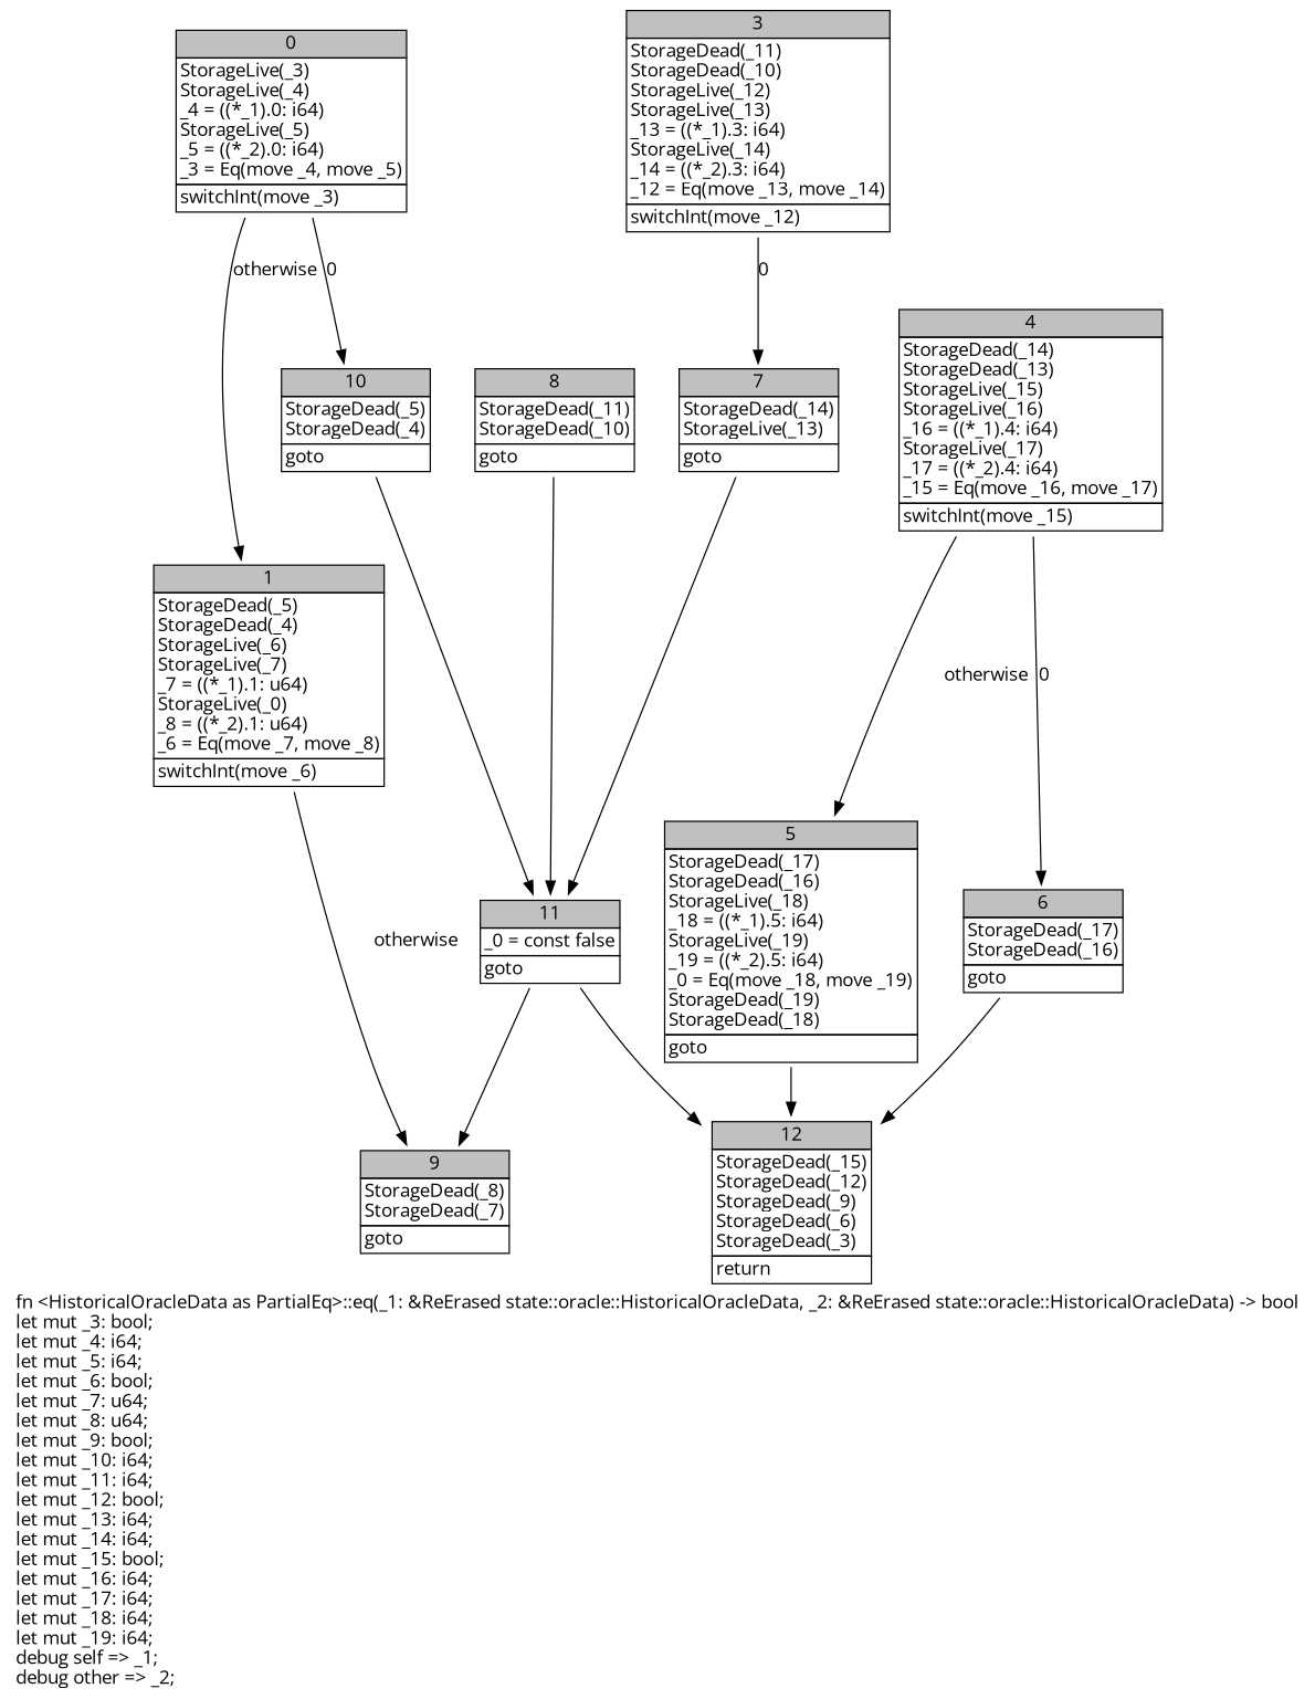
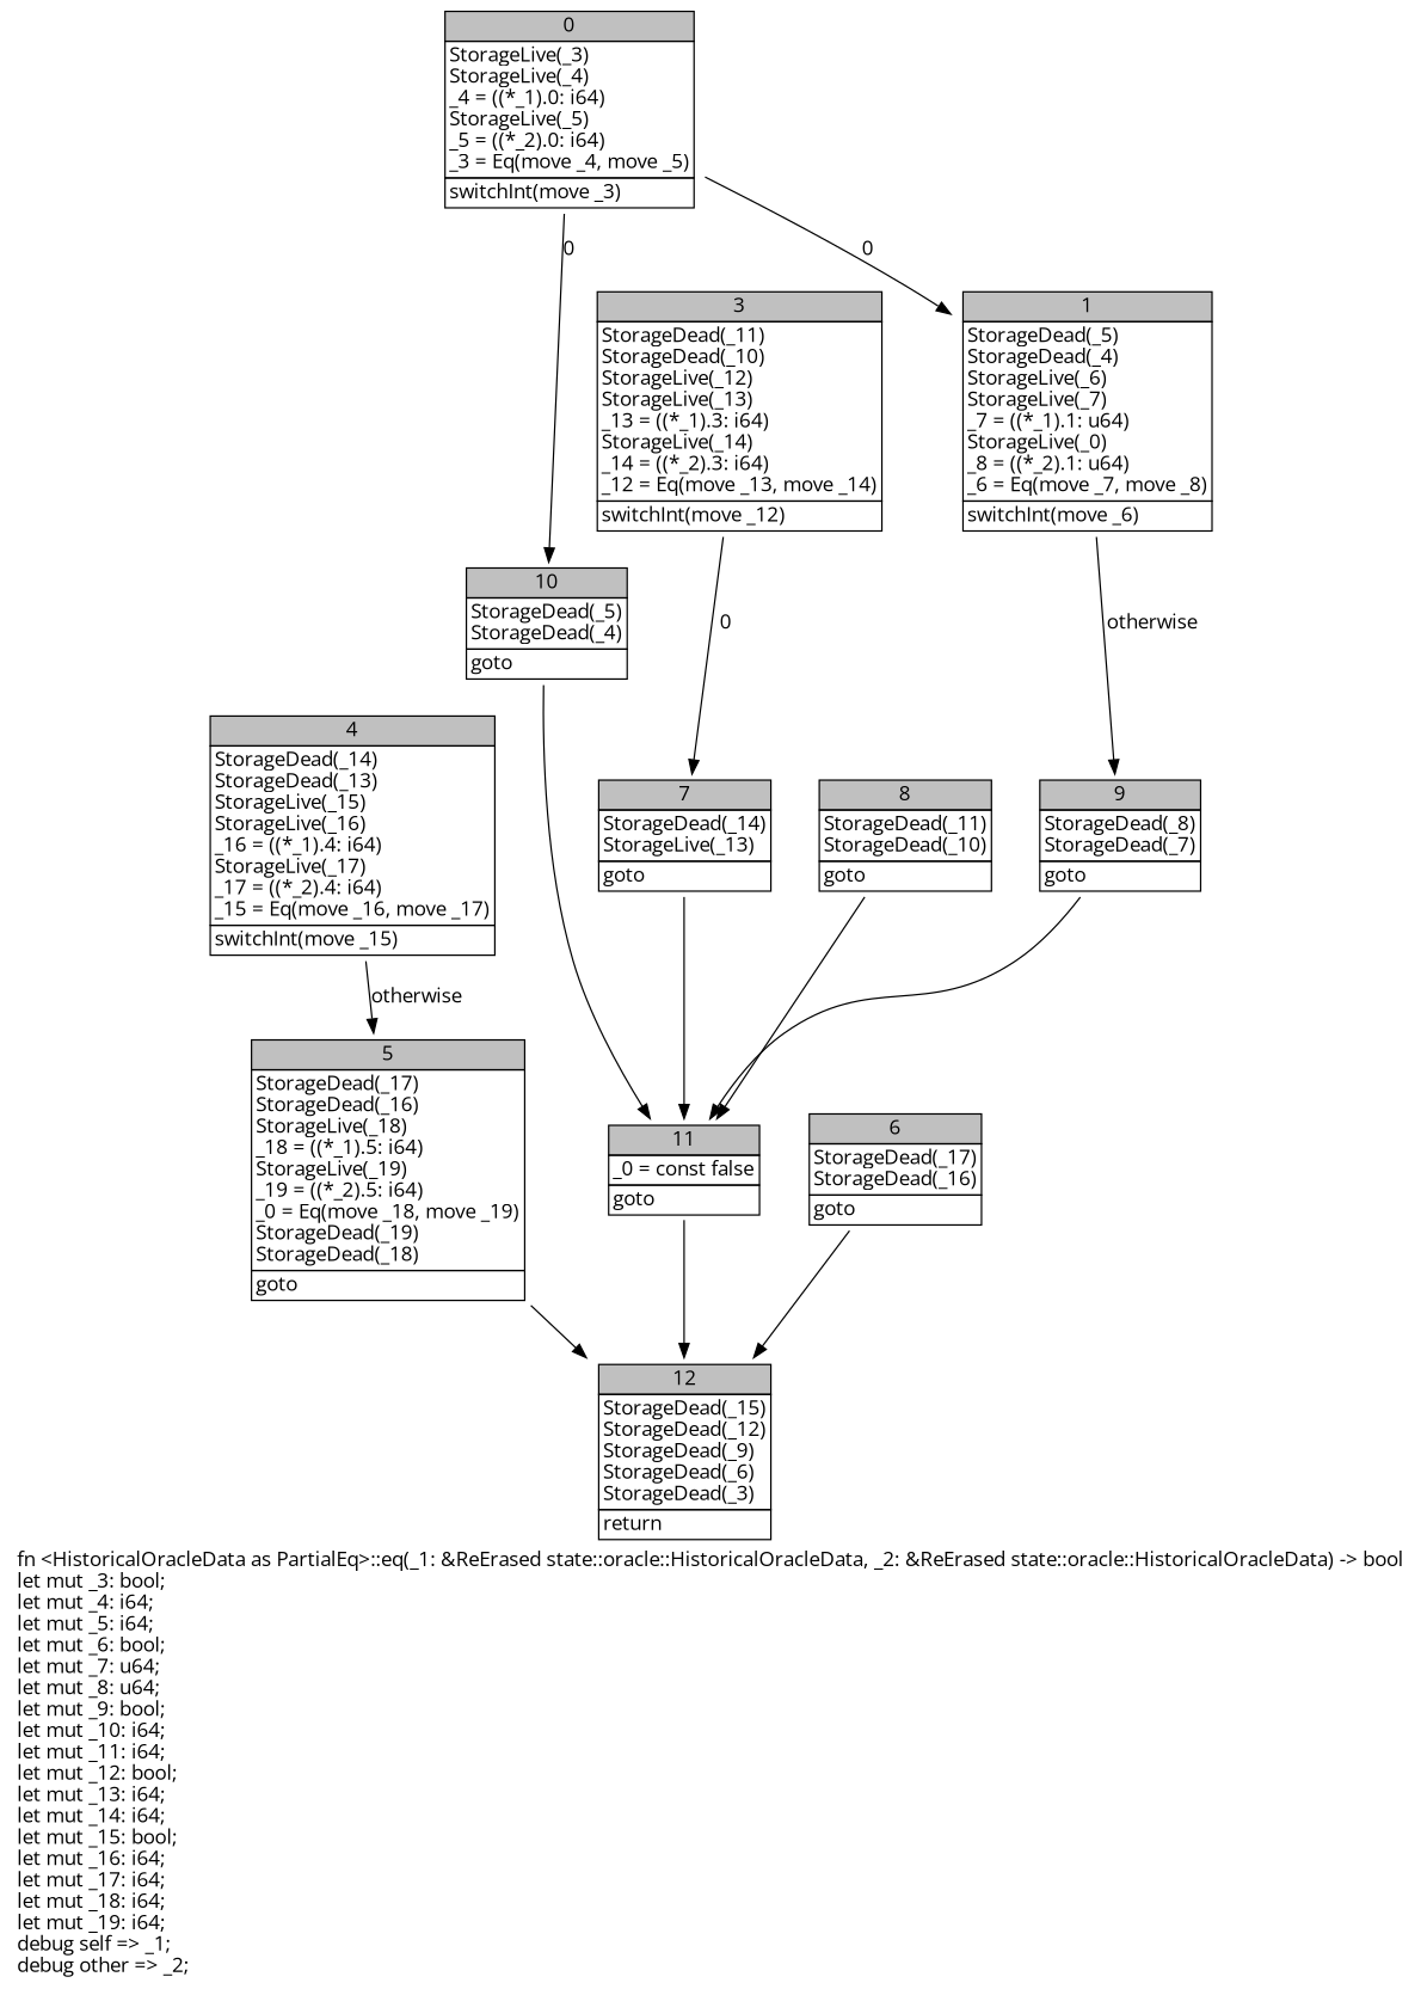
  digraph {
    fontname="Open Sans"
    label=<fn &lt;HistoricalOracleData as PartialEq&gt;::eq(_1: &amp;ReErased state::oracle::HistoricalOracleData, _2: &amp;ReErased state::oracle::HistoricalOracleData) -&gt; bool<br align="left"/>let mut _3: bool;<br align="left"/>let mut _4: i64;<br align="left"/>let mut _5: i64;<br align="left"/>let mut _6: bool;<br align="left"/>let mut _7: u64;<br align="left"/>let mut _8: u64;<br align="left"/>let mut _9: bool;<br align="left"/>let mut _10: i64;<br align="left"/>let mut _11: i64;<br align="left"/>let mut _12: bool;<br align="left"/>let mut _13: i64;<br align="left"/>let mut _14: i64;<br align="left"/>let mut _15: bool;<br align="left"/>let mut _16: i64;<br align="left"/>let mut _17: i64;<br align="left"/>let mut _18: i64;<br align="left"/>let mut _19: i64;<br align="left"/>debug self =&gt; _1;<br align="left"/>debug other =&gt; _2;<br align="left"/>>
    node [fontname="Open Sans" shape=none]
    edge [fontname="Open Sans"]
    n1 [label=<<table border="0" cellborder="1" cellspacing="0"><tr><td bgcolor="gray" align="center" colspan="1">0</td></tr><tr><td align="left" balign="left">StorageLive(_3)<br/>StorageLive(_4)<br/>_4 = ((*_1).0: i64)<br/>StorageLive(_5)<br/>_5 = ((*_2).0: i64)<br/>_3 = Eq(move _4, move _5)<br/></td></tr><tr><td align="left">switchInt(move _3)</td></tr></table>>]
    n2 [label=<<table border="0" cellborder="1" cellspacing="0"><tr><td bgcolor="gray" align="center" colspan="1">1</td></tr><tr><td align="left" balign="left">StorageDead(_5)<br/>StorageDead(_4)<br/>StorageLive(_6)<br/>StorageLive(_7)<br/>_7 = ((*_1).1: u64)<br/>StorageLive(_0)<br/>_8 = ((*_2).1: u64)<br/>_6 = Eq(move _7, move _8)<br/></td></tr><tr><td align="left">switchInt(move _6)</td></tr></table>>]
    n3 [label=<<table border="0" cellborder="1" cellspacing="0"><tr><td bgcolor="gray" align="center" colspan="1">10</td></tr><tr><td align="left" balign="left">StorageDead(_5)<br/>StorageDead(_4)<br/></td></tr><tr><td align="left">goto</td></tr></table>>]
    n4 [label=<<table border="0" cellborder="1" cellspacing="0"><tr><td bgcolor="gray" align="center" colspan="1">9</td></tr><tr><td align="left" balign="left">StorageDead(_8)<br/>StorageDead(_7)<br/></td></tr><tr><td align="left">goto</td></tr></table>>]
    n5 [label=<<table border="0" cellborder="1" cellspacing="0"><tr><td bgcolor="gray" align="center" colspan="1">11</td></tr><tr><td align="left" balign="left">_0 = const false<br/></td></tr><tr><td align="left">goto</td></tr></table>>]
    n6 [label=<<table border="0" cellborder="1" cellspacing="0"><tr><td bgcolor="gray" align="center" colspan="1">3</td></tr><tr><td align="left" balign="left">StorageDead(_11)<br/>StorageDead(_10)<br/>StorageLive(_12)<br/>StorageLive(_13)<br/>_13 = ((*_1).3: i64)<br/>StorageLive(_14)<br/>_14 = ((*_2).3: i64)<br/>_12 = Eq(move _13, move _14)<br/></td></tr><tr><td align="left">switchInt(move _12)</td></tr></table>>]
    n7 [label=<<table border="0" cellborder="1" cellspacing="0"><tr><td bgcolor="gray" align="center" colspan="1">7</td></tr><tr><td align="left" balign="left">StorageDead(_14)<br/>StorageLive(_13)<br/></td></tr><tr><td align="left">goto</td></tr></table>>]
    n8 [label=<<table border="0" cellborder="1" cellspacing="0"><tr><td bgcolor="gray" align="center" colspan="1">8</td></tr><tr><td align="left" balign="left">StorageDead(_11)<br/>StorageDead(_10)<br/></td></tr><tr><td align="left">goto</td></tr></table>>]
    n9 [label=<<table border="0" cellborder="1" cellspacing="0"><tr><td bgcolor="gray" align="center" colspan="1">4</td></tr><tr><td align="left" balign="left">StorageDead(_14)<br/>StorageDead(_13)<br/>StorageLive(_15)<br/>StorageLive(_16)<br/>_16 = ((*_1).4: i64)<br/>StorageLive(_17)<br/>_17 = ((*_2).4: i64)<br/>_15 = Eq(move _16, move _17)<br/></td></tr><tr><td align="left">switchInt(move _15)</td></tr></table>>]
    n10 [label=<<table border="0" cellborder="1" cellspacing="0"><tr><td bgcolor="gray" align="center" colspan="1">5</td></tr><tr><td align="left" balign="left">StorageDead(_17)<br/>StorageDead(_16)<br/>StorageLive(_18)<br/>_18 = ((*_1).5: i64)<br/>StorageLive(_19)<br/>_19 = ((*_2).5: i64)<br/>_0 = Eq(move _18, move _19)<br/>StorageDead(_19)<br/>StorageDead(_18)<br/></td></tr><tr><td align="left">goto</td></tr></table>>]
    n11 [label=<<table border="0" cellborder="1" cellspacing="0"><tr><td bgcolor="gray" align="center" colspan="1">6</td></tr><tr><td align="left" balign="left">StorageDead(_17)<br/>StorageDead(_16)<br/></td></tr><tr><td align="left">goto</td></tr></table>>]
    n12 [label=<<table border="0" cellborder="1" cellspacing="0"><tr><td bgcolor="gray" align="center" colspan="1">12</td></tr><tr><td align="left" balign="left">StorageDead(_15)<br/>StorageDead(_12)<br/>StorageDead(_9)<br/>StorageDead(_6)<br/>StorageDead(_3)<br/></td></tr><tr><td align="left">return</td></tr></table>>]
-   n1 -> n2 [label=otherwise]
+   n1 -> n2 [label=0]
    n1 -> n3 [label=0]
    n2 -> n4 [label=otherwise]
    n3 -> n5
-   n5 -> n4
+   n4 -> n5
    n5 -> n12
    n6 -> n7 [label=0]
    n7 -> n5
    n8 -> n5
    n9 -> n10 [label=otherwise]
-   n9 -> n11 [label=0]
    n10 -> n12
    n11 -> n12
  }
